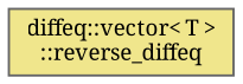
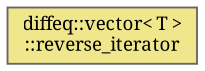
  digraph {
    rankdir=LR
    fontname="Noto Serif"
-   n1 [color=grey40 fillcolor=khaki fontname="Noto Serif" fontsize=10 height=0.2 label="diffeq::vector\< T \>\l::reverse_diffeq" shape=box style=filled width=0.4]
+   n1 [color=grey40 fillcolor=khaki fontname="Noto Serif" fontsize=10 height=0.2 label="diffeq::vector\< T \>\l::reverse_iterator" shape=box style=filled width=0.4]
  }
